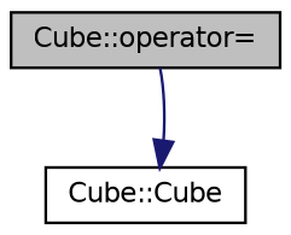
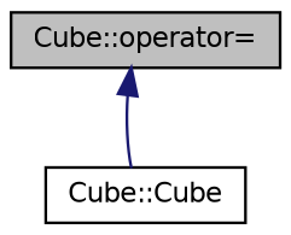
  digraph {
    rankdir=TB
    node [color=black fontname=Helvetica fontsize=10 shape=record style=filled]
    n1 [fillcolor=grey75 fontcolor=black height=0.2 label="Cube::operator=" width=0.4]
    n2 [fillcolor=white height=0.2 label="Cube::Cube" width=0.4]
-   n2 -> n1 [color=midnightblue dir=back fontname=Helvetica fontsize=10 labelfontname=Helvetica labelfontsize=10 style=solid]
+   n1 -> n2 [color=midnightblue dir=back fontname=Helvetica fontsize=10 labelfontname=Helvetica labelfontsize=10 style=solid]
  }
